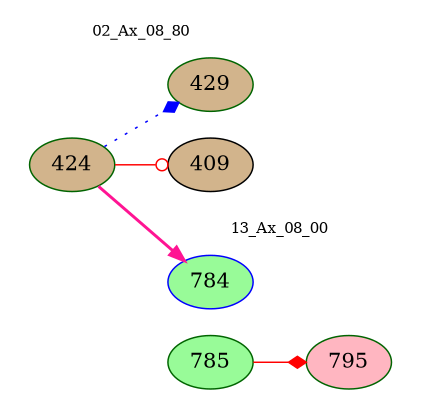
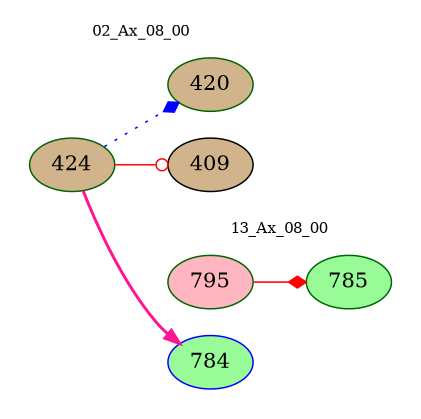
  digraph {
    rankdir=LR
    node [color=darkgreen fillcolor=tan style=filled]
    edge [arrowhead=diamond color=red style=solid]
    n1 [label=424]
    n2 [color=black label=409]
-   n3 [label=429]
+   n3 [label=420]
    n4 [fillcolor=lightpink label=795]
    n5 [color=blue fillcolor=palegreen label=784]
    n6 [fillcolor=palegreen label=785]
    subgraph cluster_1 {
      color=white
      fontsize=10
-     label="02_Ax_08_80"
+     label="02_Ax_08_00"
      n1
      n2
      n3
    }
    subgraph cluster_2 {
      color=white
      fontsize=10
      label="13_Ax_08_00"
      n4
      n5
      n6
    }
    n1 -> n2 [arrowhead=odot]
    n1 -> n3 [color=blue style=dotted]
    n1 -> n5 [arrowhead=normal color=deeppink style=bold]
-   n6 -> n4
+   n4 -> n6
  }
